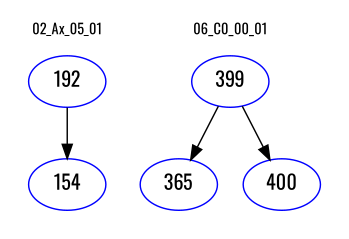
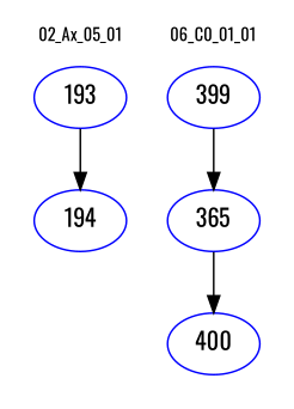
  digraph {
    fontname=Oswald
    node [color=blue fontname=Oswald]
    edge [color=black fontname=Oswald]
-   n1 [label=192]
-   n2 [label=154]
+   n1 [label=193]
+   n2 [label=194]
    n3 [label=399]
    n4 [label=365]
    n5 [label=400]
    subgraph cluster_1 {
      color=white
      fontsize=10
      label="02_Ax_05_01"
      n1
      n2
    }
    subgraph cluster_2 {
      color=white
      fontsize=10
-     label="06_C0_00_01"
+     label="06_C0_01_01"
      n3
      n4
      n5
    }
    n1 -> n2
    n3 -> n4
-   n3 -> n5
+   n4 -> n5
  }
